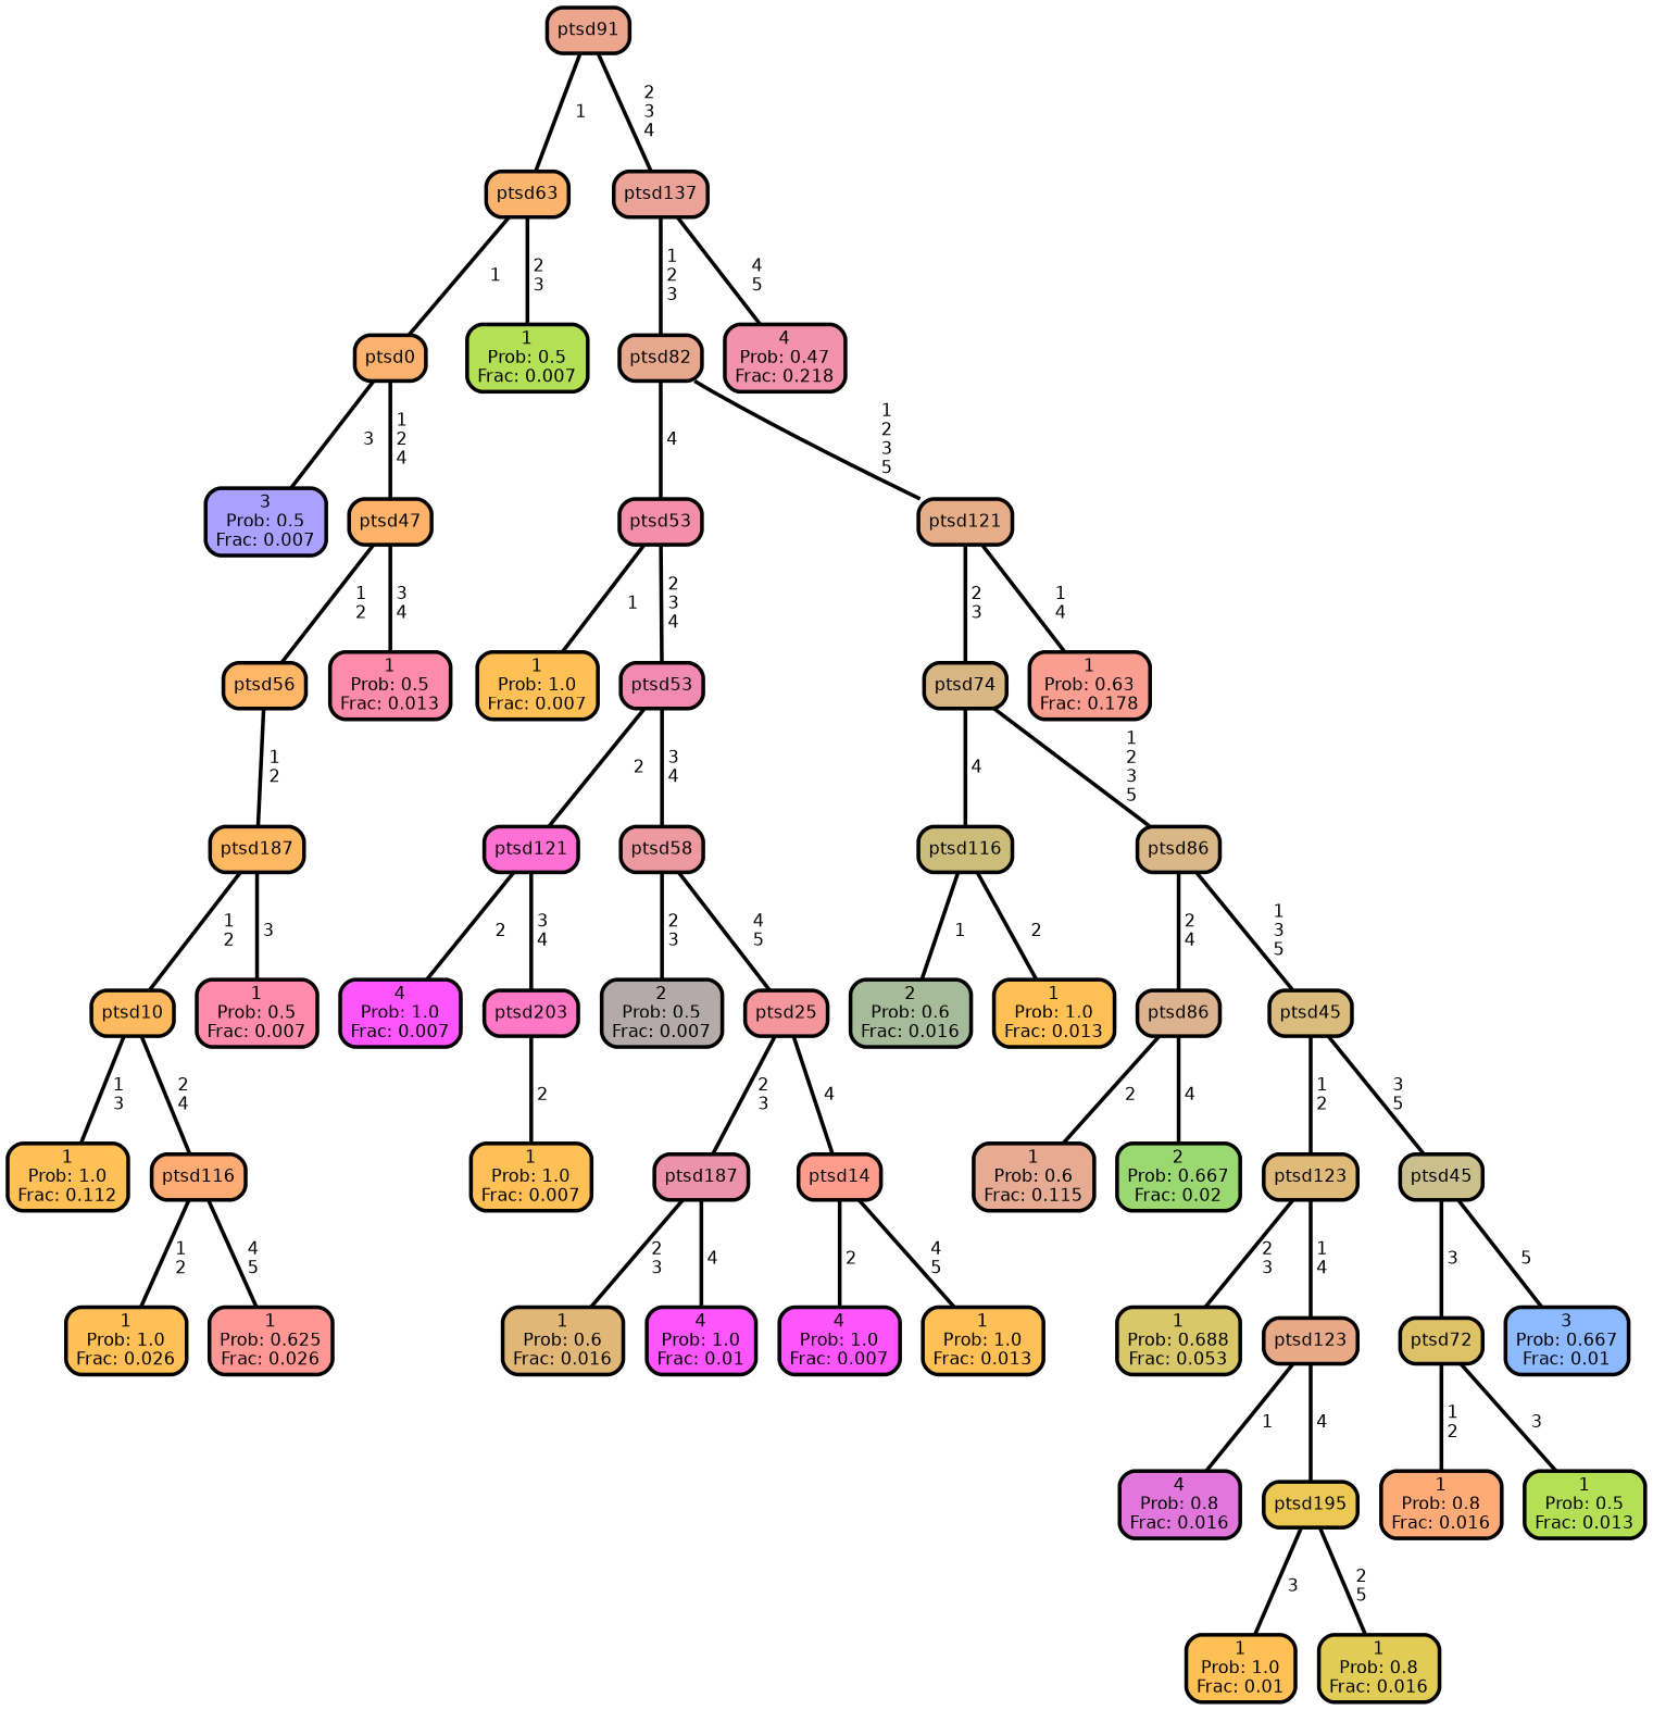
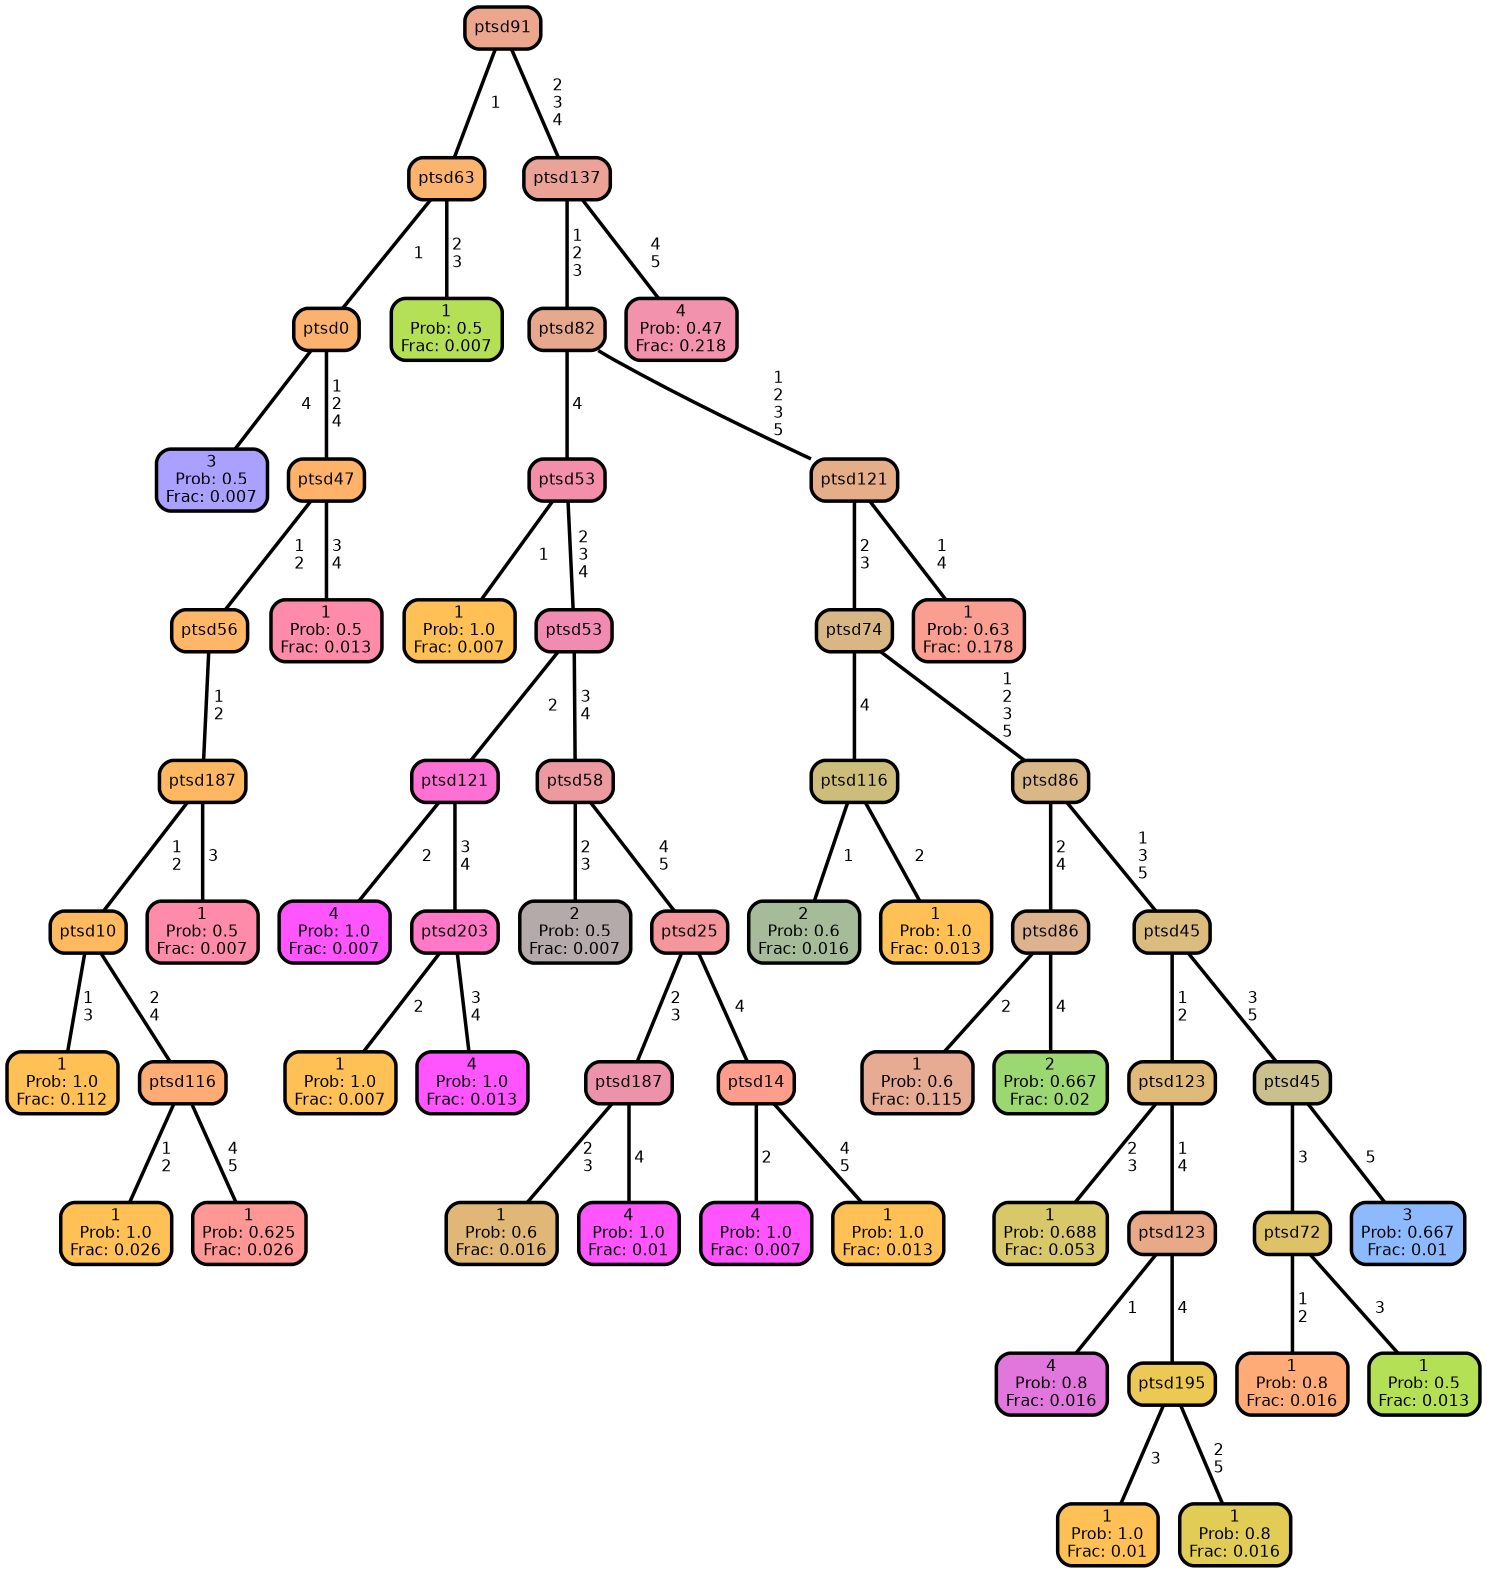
  graph {
    ranksep="0 equally"
    splines=straight
    node [color=black fillcolor="#ffc155" fontcolor=black fontname=helvetica penwidth=3 shape=box style="filled, rounded"]
    edge [color=black fontname=helvetica penwidth=3]
    n1 [fillcolor="#aaa0ff" label="3\nProb: 0.5\nFrac: 0.007"]
    n2 [fillcolor="#fcb26f" label=ptsd0]
    n3 [fillcolor="#ffb36a" label=ptsd47]
    n4 [fillcolor="#ffb666" label=ptsd56]
    n5 [fillcolor="#ff8baa" label="1\nProb: 0.5\nFrac: 0.013"]
    n6 [label="1\nProb: 1.0\nFrac: 0.112"]
    n7 [fillcolor="#ffba5f" label=ptsd10]
    n8 [fillcolor="#ffac74" label=ptsd116]
    n9 [label="1\nProb: 1.0\nFrac: 0.026"]
    n10 [fillcolor="#ff9894" label="1\nProb: 0.625\nFrac: 0.026"]
    n11 [fillcolor="#ffb862" label=ptsd187]
    n12 [fillcolor="#ff8baa" label="1\nProb: 0.5\nFrac: 0.007"]
    n13 [fillcolor="#fab46e" label=ptsd63]
    n14 [fillcolor="#b4e055" label="1\nProb: 0.5\nFrac: 0.007"]
    n15 [fillcolor="#eda68e" label=ptsd91]
    n16 [fillcolor="#eaa396" label=ptsd137]
    n17 [fillcolor="#e7a98e" label=ptsd82]
    n18 [fillcolor="#f292ac" label="4\nProb: 0.47\nFrac: 0.218"]
    n19 [label="1\nProb: 1.0\nFrac: 0.007"]
    n20 [fillcolor="#f38faa" label=ptsd53]
    n21 [fillcolor="#f28bb1" label=ptsd53]
    n22 [fillcolor="#ff70d4" label=ptsd121]
    n23 [fillcolor="#ec999f" label=ptsd58]
    n24 [fillcolor="#ff55ff" label="4\nProb: 1.0\nFrac: 0.007"]
    n25 [fillcolor="#ff79c6" label=ptsd203]
    n26 [label="1\nProb: 1.0\nFrac: 0.007"]
+   n27 [fillcolor="#ff55ff" label="4\nProb: 1.0\nFrac: 0.013"]
    n28 [fillcolor="#b4aaaa" label="2\nProb: 0.5\nFrac: 0.007"]
    n29 [fillcolor="#f4979d" label=ptsd25]
    n30 [fillcolor="#ec92aa" label=ptsd187]
    n31 [fillcolor="#ff9d8d" label=ptsd14]
    n32 [fillcolor="#e1b777" label="1\nProb: 0.6\nFrac: 0.016"]
    n33 [fillcolor="#ff55ff" label="4\nProb: 1.0\nFrac: 0.01"]
    n34 [fillcolor="#ff55ff" label="4\nProb: 1.0\nFrac: 0.007"]
    n35 [label="1\nProb: 1.0\nFrac: 0.013"]
    n36 [fillcolor="#e5ae89" label=ptsd121]
    n37 [fillcolor="#d9b785" label=ptsd74]
    n38 [fillcolor="#f99e90" label="1\nProb: 0.63\nFrac: 0.178"]
    n39 [fillcolor="#a5bb99" label="2\nProb: 0.6\nFrac: 0.016"]
    n40 [fillcolor="#cdbd7a" label=ptsd116]
    n41 [label="1\nProb: 1.0\nFrac: 0.013"]
    n42 [fillcolor="#dab786" label=ptsd86]
    n43 [fillcolor="#dcb28f" label=ptsd86]
    n44 [fillcolor="#d9bc7e" label=ptsd45]
    n45 [fillcolor="#e7ab94" label="1\nProb: 0.6\nFrac: 0.115"]
    n46 [fillcolor="#9bd871" label="2\nProb: 0.667\nFrac: 0.02"]
    n47 [fillcolor="#dfba78" label=ptsd123]
    n48 [fillcolor="#c9c08d" label=ptsd45]
    n49 [fillcolor="#d8c86a" label="1\nProb: 0.688\nFrac: 0.053"]
    n50 [fillcolor="#e8a989" label=ptsd123]
    n51 [fillcolor="#e177dd" label="4\nProb: 0.8\nFrac: 0.016"]
    n52 [fillcolor="#ecc855" label=ptsd195]
    n53 [label="1\nProb: 1.0\nFrac: 0.01"]
    n54 [fillcolor="#e1cd55" label="1\nProb: 0.8\nFrac: 0.016"]
    n55 [fillcolor="#ddc267" label=ptsd72]
    n56 [fillcolor="#8db9ff" label="3\nProb: 0.667\nFrac: 0.01"]
    n57 [fillcolor="#ffab77" label="1\nProb: 0.8\nFrac: 0.016"]
    n58 [fillcolor="#b4e055" label="1\nProb: 0.5\nFrac: 0.013"]
    subgraph sub_1 {
      rank=same
    }
-   n2 -- n1 [label=" 3"]
+   n2 -- n1 [label=" 4"]
    n2 -- n3 [label=" 1\n 2\n 4"]
    n3 -- n4 [label=" 1\n 2"]
    n3 -- n5 [label=" 3\n 4"]
    n4 -- n11 [label=" 1\n 2"]
    n7 -- n6 [label=" 1\n 3"]
    n7 -- n8 [label=" 2\n 4"]
    n8 -- n9 [label=" 1\n 2"]
    n8 -- n10 [label=" 4\n 5"]
    n11 -- n7 [label=" 1\n 2"]
    n11 -- n12 [label=" 3"]
    n13 -- n2 [label=" 1"]
    n13 -- n14 [label=" 2\n 3"]
    n15 -- n13 [label=" 1"]
    n15 -- n16 [label=" 2\n 3\n 4"]
    n16 -- n17 [label=" 1\n 2\n 3"]
    n16 -- n18 [label=" 4\n 5"]
    n17 -- n20 [label=" 4"]
    n17 -- n36 [label=" 1\n 2\n 3\n 5"]
    n20 -- n19 [label=" 1"]
    n20 -- n21 [label=" 2\n 3\n 4"]
    n21 -- n22 [label=" 2"]
    n21 -- n23 [label=" 3\n 4"]
    n22 -- n24 [label=" 2"]
    n22 -- n25 [label=" 3\n 4"]
    n23 -- n28 [label=" 2\n 3"]
    n23 -- n29 [label=" 4\n 5"]
    n25 -- n26 [label=" 2"]
+   n25 -- n27 [label=" 3\n 4"]
    n29 -- n30 [label=" 2\n 3"]
    n29 -- n31 [label=" 4"]
    n30 -- n32 [label=" 2\n 3"]
    n30 -- n33 [label=" 4"]
    n31 -- n34 [label=" 2"]
    n31 -- n35 [label=" 4\n 5"]
    n36 -- n37 [label=" 2\n 3"]
    n36 -- n38 [label=" 1\n 4"]
    n37 -- n40 [label=" 4"]
    n37 -- n42 [label=" 1\n 2\n 3\n 5"]
    n40 -- n39 [label=" 1"]
    n40 -- n41 [label=" 2"]
    n42 -- n43 [label=" 2\n 4"]
    n42 -- n44 [label=" 1\n 3\n 5"]
    n43 -- n45 [label=" 2"]
    n43 -- n46 [label=" 4"]
    n44 -- n47 [label=" 1\n 2"]
    n44 -- n48 [label=" 3\n 5"]
    n47 -- n49 [label=" 2\n 3"]
    n47 -- n50 [label=" 1\n 4"]
    n48 -- n55 [label=" 3"]
    n48 -- n56 [label=" 5"]
    n50 -- n51 [label=" 1"]
    n50 -- n52 [label=" 4"]
    n52 -- n53 [label=" 3"]
    n52 -- n54 [label=" 2\n 5"]
    n55 -- n57 [label=" 1\n 2"]
    n55 -- n58 [label=" 3"]
  }
